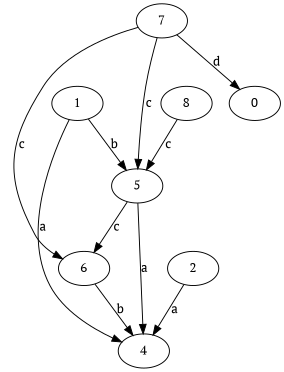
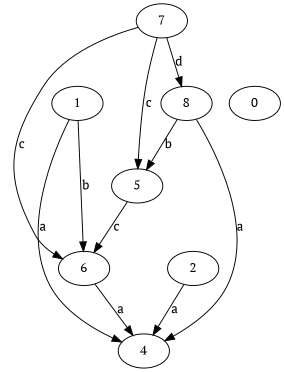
  strict digraph {
    fontname="PT Serif"
    node [fontname="PT Serif"]
    edge [fontname="PT Serif"]
    1
    5
    4
    6
    2
    7
    8
    0
-   1 -> 5 [label=b]
+   1 -> 6 [label=b]
    1 -> 4 [label=a]
    5 -> 6 [label=c]
-   6 -> 4 [label=b]
+   6 -> 4 [label=a]
    2 -> 4 [label=a]
    7 -> 5 [label=c]
    7 -> 6 [label=c]
-   7 -> 0 [label=d]
-   8 -> 5 [label=c]
-   5 -> 4 [label=a]
+   7 -> 8 [label=d]
+   8 -> 5 [label=b]
+   8 -> 4 [label=a]
  }
